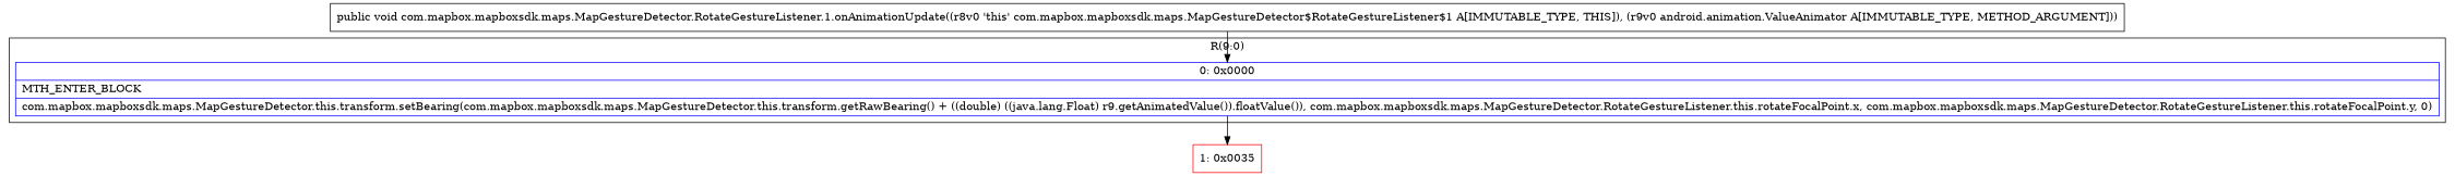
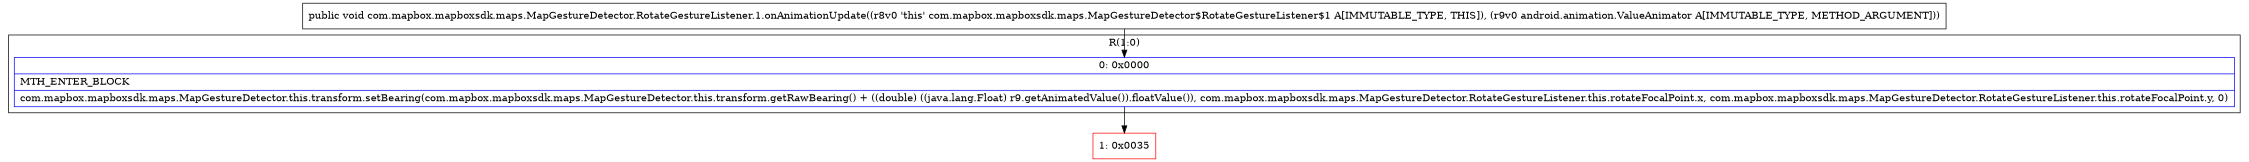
  digraph {
    node [shape=record]
    n1 [color=blue label="{0\:\ 0x0000|MTH_ENTER_BLOCK\l|com.mapbox.mapboxsdk.maps.MapGestureDetector.this.transform.setBearing(com.mapbox.mapboxsdk.maps.MapGestureDetector.this.transform.getRawBearing() + ((double) ((java.lang.Float) r9.getAnimatedValue()).floatValue()), com.mapbox.mapboxsdk.maps.MapGestureDetector.RotateGestureListener.this.rotateFocalPoint.x, com.mapbox.mapboxsdk.maps.MapGestureDetector.RotateGestureListener.this.rotateFocalPoint.y, 0)\l}"]
    n2 [color=red label="{1\:\ 0x0035}"]
    n3 [label="{public void com.mapbox.mapboxsdk.maps.MapGestureDetector.RotateGestureListener.1.onAnimationUpdate((r8v0 'this' com.mapbox.mapboxsdk.maps.MapGestureDetector$RotateGestureListener$1 A[IMMUTABLE_TYPE, THIS]), (r9v0 android.animation.ValueAnimator A[IMMUTABLE_TYPE, METHOD_ARGUMENT])) }"]
    subgraph cluster_1 {
-     label="R(9:0)"
+     label="R(1:0)"
      n1
    }
    n1 -> n2
    n3 -> n1
  }
